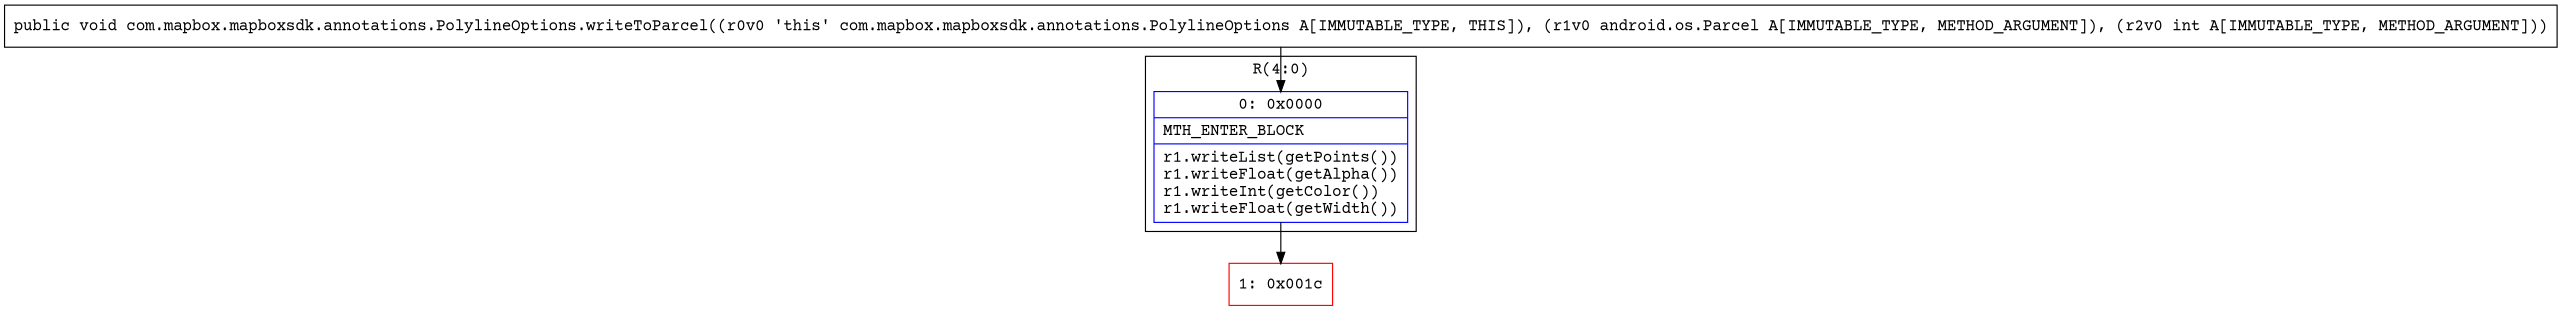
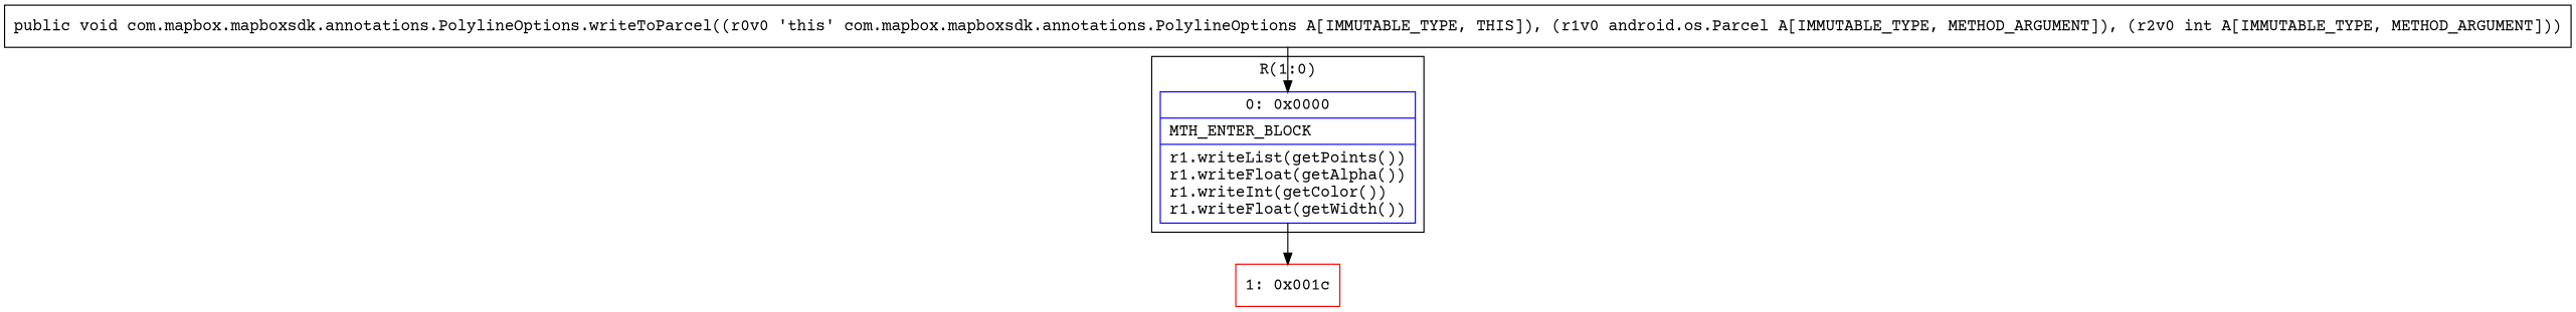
  digraph {
    fontname="Courier Prime"
    node [shape=record fontname="Courier Prime"]
    edge [fontname="Courier Prime"]
    n1 [color=blue label="{0\:\ 0x0000|MTH_ENTER_BLOCK\l|r1.writeList(getPoints())\lr1.writeFloat(getAlpha())\lr1.writeInt(getColor())\lr1.writeFloat(getWidth())\l}"]
    n2 [color=red label="{1\:\ 0x001c}"]
    n3 [label="{public void com.mapbox.mapboxsdk.annotations.PolylineOptions.writeToParcel((r0v0 'this' com.mapbox.mapboxsdk.annotations.PolylineOptions A[IMMUTABLE_TYPE, THIS]), (r1v0 android.os.Parcel A[IMMUTABLE_TYPE, METHOD_ARGUMENT]), (r2v0 int A[IMMUTABLE_TYPE, METHOD_ARGUMENT])) }"]
    subgraph cluster_1 {
-     label="R(4:0)"
+     label="R(1:0)"
      n1
    }
    n1 -> n2
    n3 -> n1
  }
